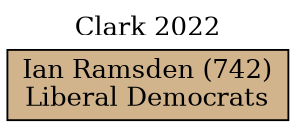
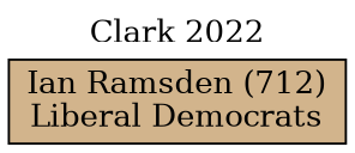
  digraph {
    label="Clark 2022"
    labelloc=t
    mclimit=10
    rankdir=LR
-   n1 [label="Ian Ramsden (742)\nLiberal Democrats" shape=box style=filled fillcolor=tan]
+   n1 [label="Ian Ramsden (712)\nLiberal Democrats" shape=box style=filled fillcolor=tan]
  }
